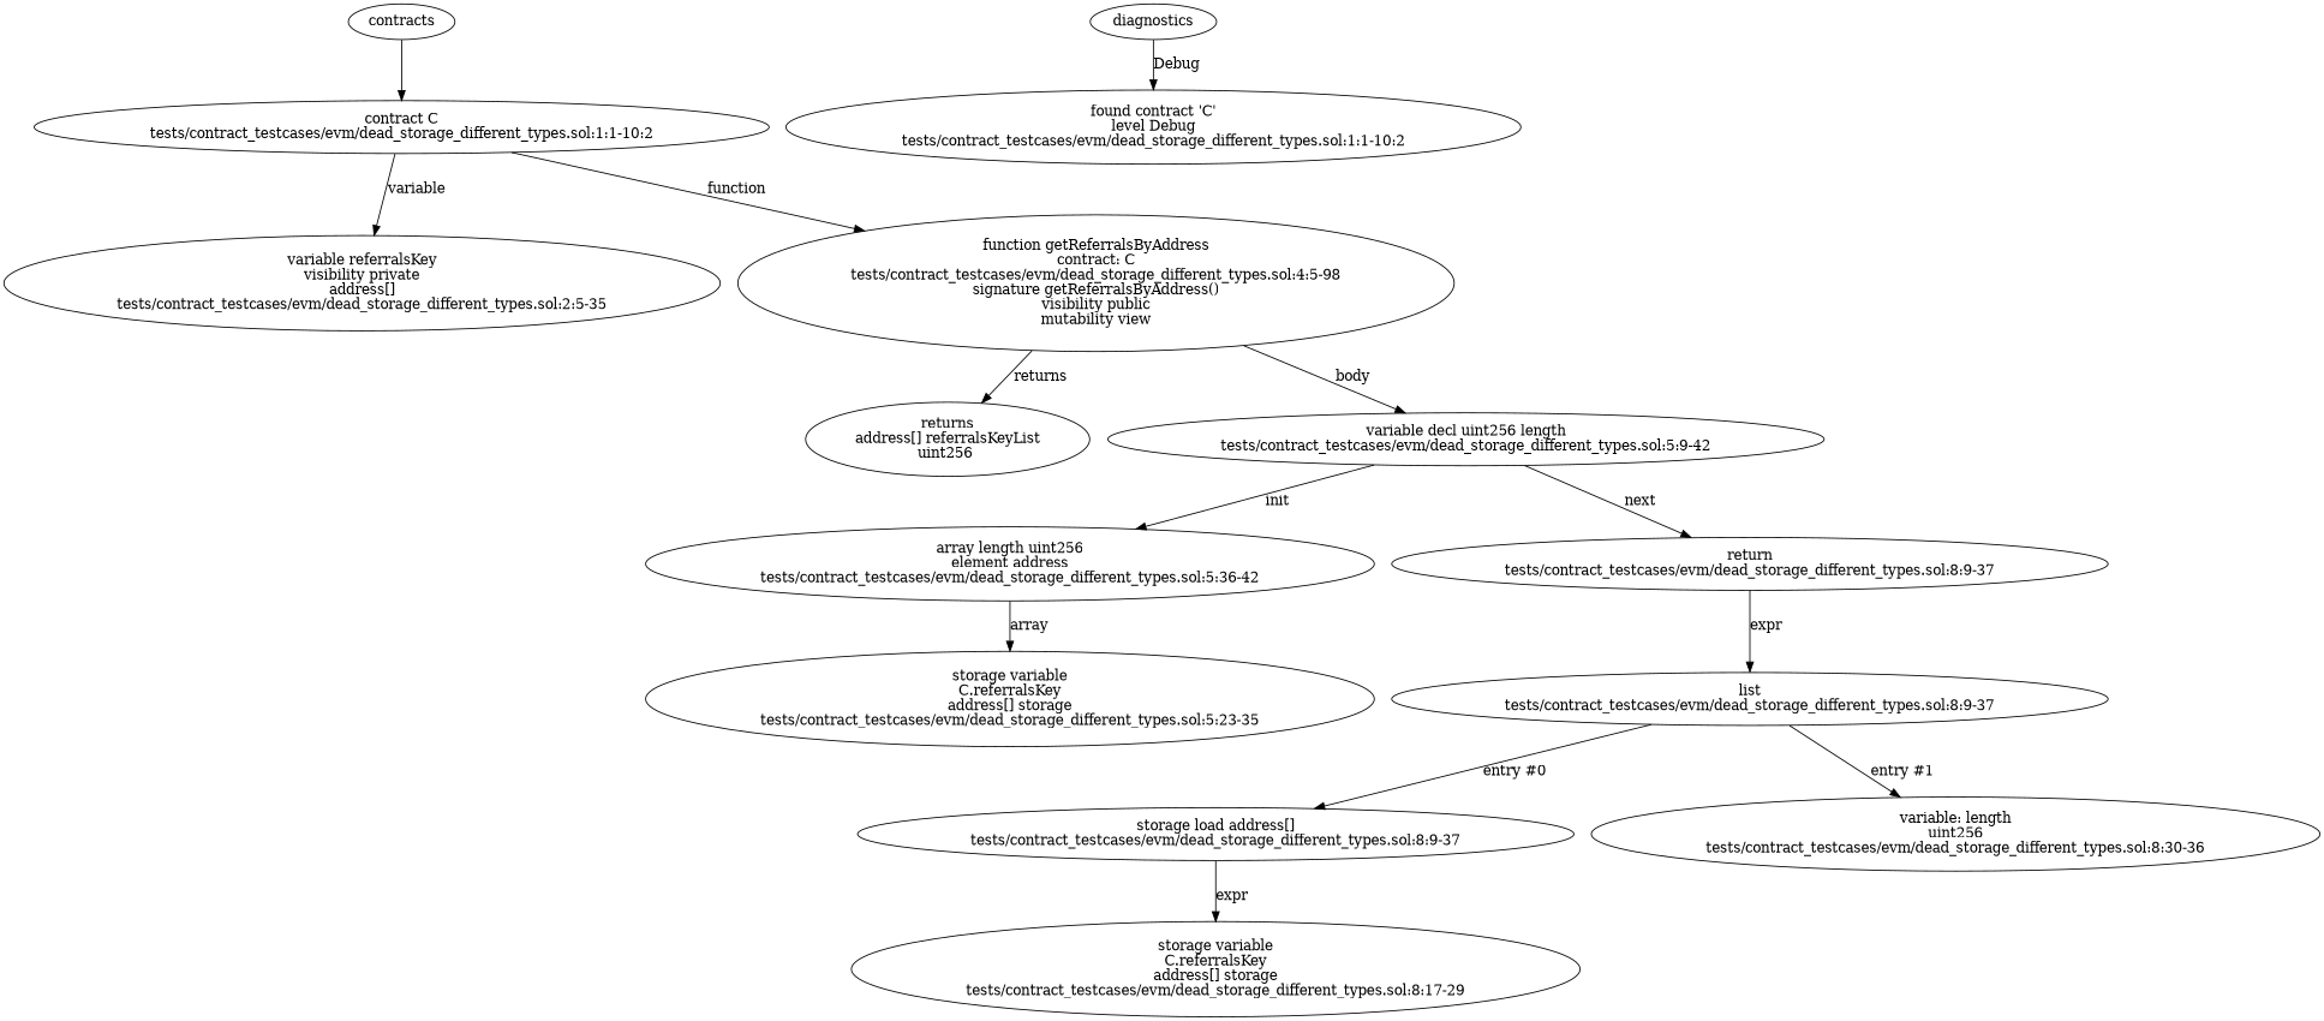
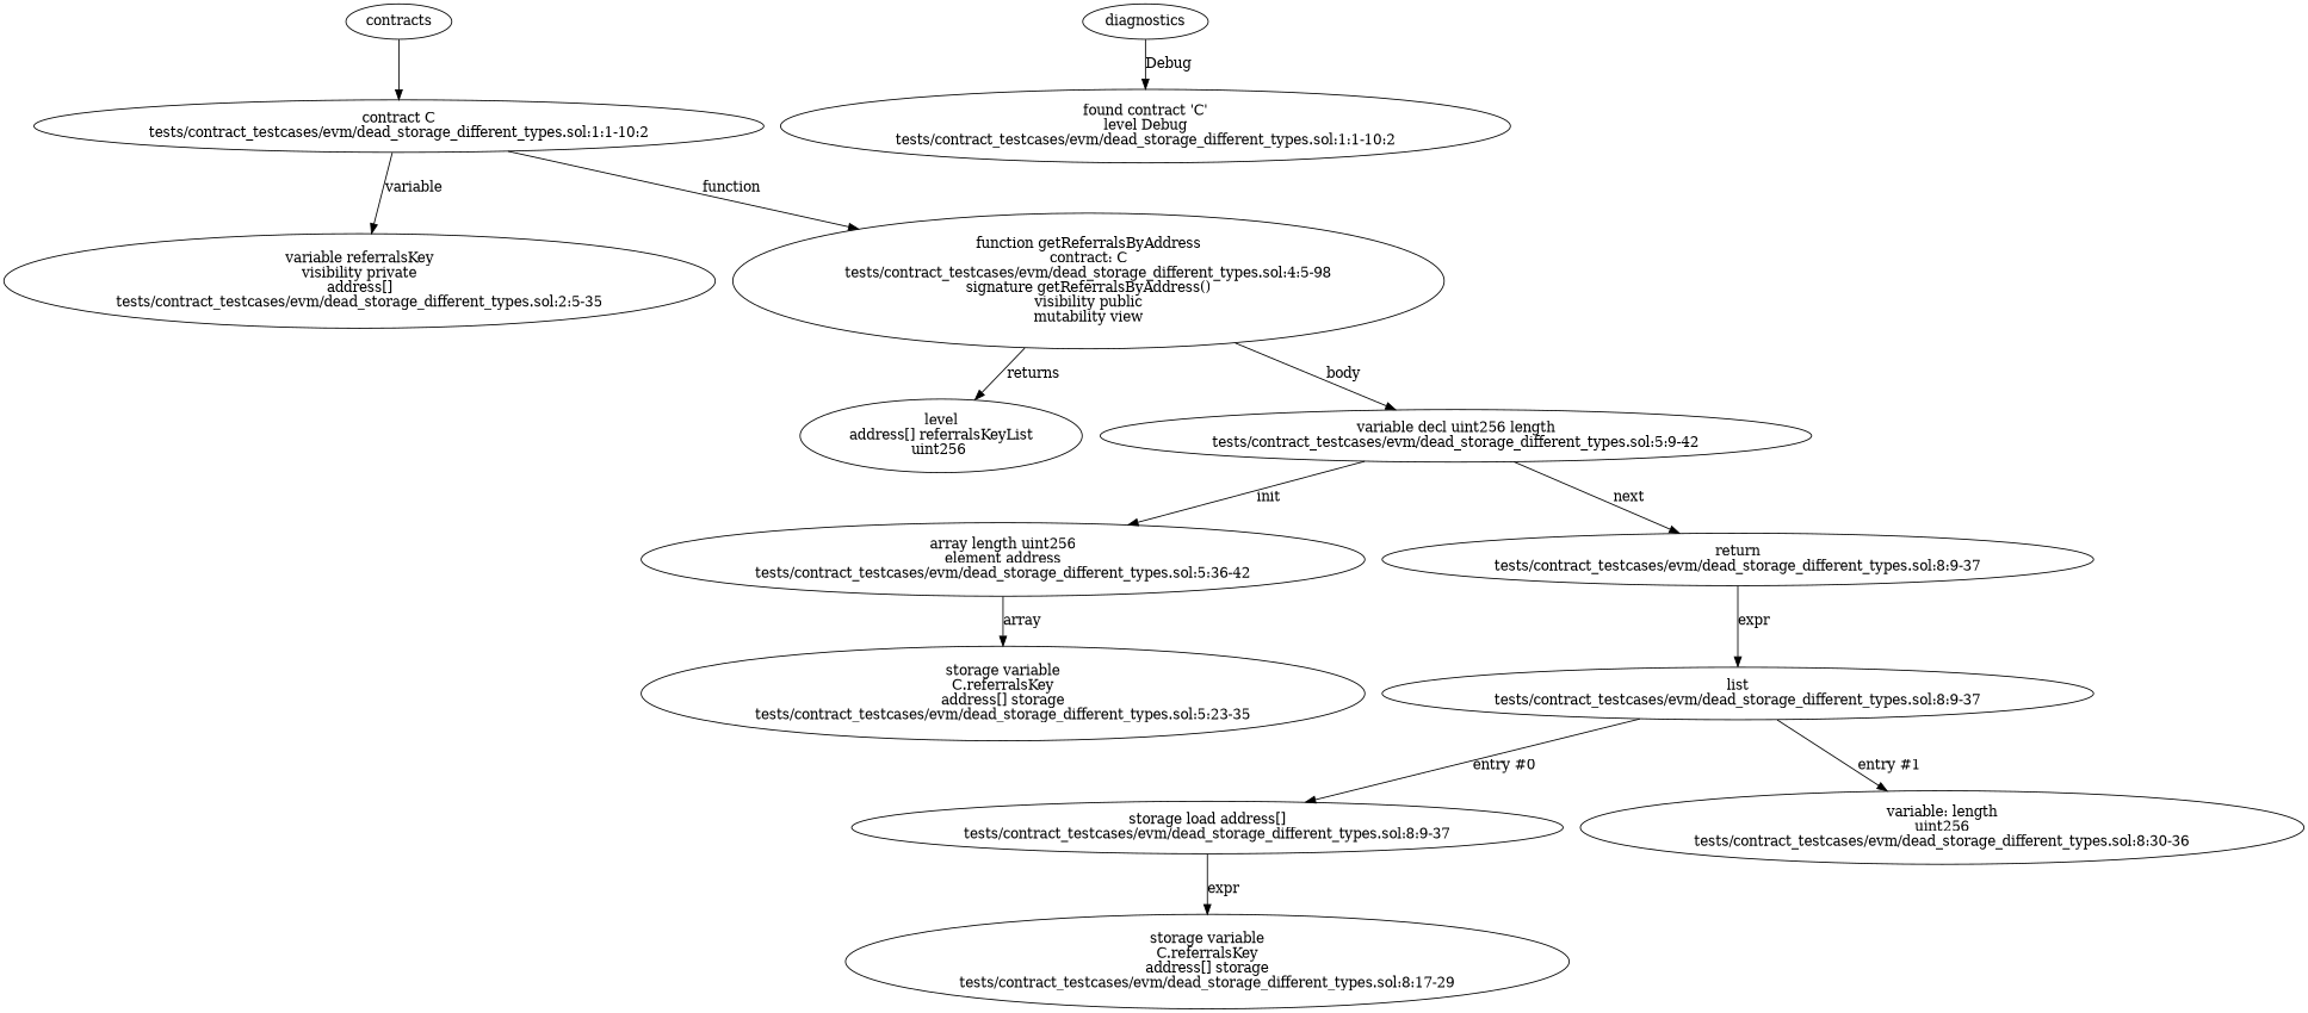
  strict digraph {
    n1 [label="contract C\ntests/contract_testcases/evm/dead_storage_different_types.sol:1:1-10:2"]
    n2 [label="variable referralsKey\nvisibility private\naddress[]\ntests/contract_testcases/evm/dead_storage_different_types.sol:2:5-35"]
    n3 [label="function getReferralsByAddress\ncontract: C\ntests/contract_testcases/evm/dead_storage_different_types.sol:4:5-98\nsignature getReferralsByAddress()\nvisibility public\nmutability view"]
-   n4 [label="returns\naddress[] referralsKeyList\nuint256 "]
+   n4 [label="level\naddress[] referralsKeyList\nuint256 "]
    n5 [label="variable decl uint256 length\ntests/contract_testcases/evm/dead_storage_different_types.sol:5:9-42"]
    n6 [label="array length uint256\nelement address\ntests/contract_testcases/evm/dead_storage_different_types.sol:5:36-42"]
    n7 [label="return\ntests/contract_testcases/evm/dead_storage_different_types.sol:8:9-37"]
    n8 [label="storage variable\nC.referralsKey\naddress[] storage\ntests/contract_testcases/evm/dead_storage_different_types.sol:5:23-35"]
    n9 [label="list\ntests/contract_testcases/evm/dead_storage_different_types.sol:8:9-37"]
    n10 [label="storage load address[]\ntests/contract_testcases/evm/dead_storage_different_types.sol:8:9-37"]
    n11 [label="variable: length\nuint256\ntests/contract_testcases/evm/dead_storage_different_types.sol:8:30-36"]
    n12 [label="storage variable\nC.referralsKey\naddress[] storage\ntests/contract_testcases/evm/dead_storage_different_types.sol:8:17-29"]
    n13 [label="found contract 'C'\nlevel Debug\ntests/contract_testcases/evm/dead_storage_different_types.sol:1:1-10:2"]
    contracts
    diagnostics
    n1 -> n2 [label=variable]
    n1 -> n3 [label=function]
    n3 -> n4 [label=returns]
    n3 -> n5 [label=body]
    n5 -> n6 [label=init]
    n5 -> n7 [label=next]
    n6 -> n8 [label=array]
    n7 -> n9 [label=expr]
    n9 -> n10 [label="entry #0"]
    n9 -> n11 [label="entry #1"]
    n10 -> n12 [label=expr]
    contracts -> n1
    diagnostics -> n13 [label=Debug]
  }
